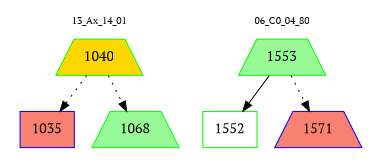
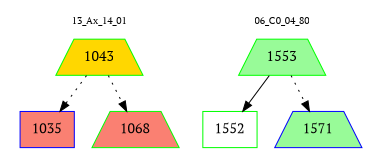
  digraph {
    fontname="PT Serif"
    node [color=green fillcolor=salmon fontname="PT Serif" shape=trapezium style=filled]
    edge [color=black fontname="PT Serif" style=dotted]
-   n1 [fillcolor=gold label=1040]
+   n1 [fillcolor=gold label=1043]
    n2 [color=blue label=1035 shape=box]
-   n3 [fillcolor=palegreen label=1068]
+   n3 [label=1068]
    n4 [fillcolor=palegreen label=1553]
    n5 [fillcolor=white label=1552 shape=box]
-   n6 [color=blue label=1571]
+   n6 [color=blue fillcolor=palegreen label=1571]
    subgraph cluster_1 {
      color=white
      fontsize=10
      label="13_Ax_14_01"
      n1
      n2
      n3
    }
    subgraph cluster_2 {
      color=white
      fontsize=10
      label="06_C0_04_80"
      n4
      n5
      n6
    }
    n1 -> n2
    n1 -> n3
    n4 -> n5 [style=solid]
    n4 -> n6
  }
